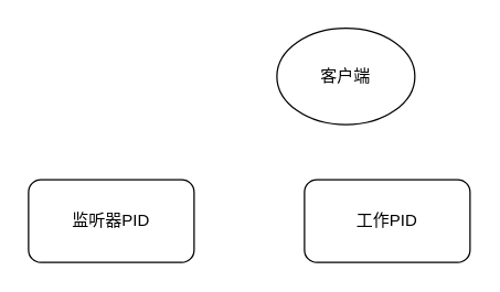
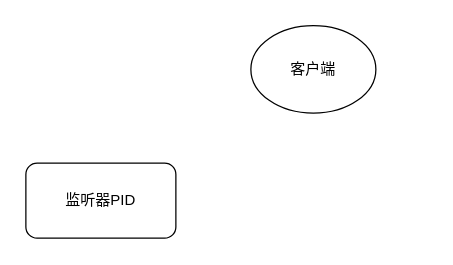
  <mxCell id="0" />
  <mxCell id="1" parent="0" />
  <mxCell id="2" value="客户端" style="ellipse;whiteSpace=wrap;html=1;" vertex="1" parent="1"><mxGeometry x="200" y="20" width="100" height="70" as="geometry" /></mxCell>
  <mxCell id="3" value="监听器PID" style="rounded=1;whiteSpace=wrap;html=1;" vertex="1" parent="1"><mxGeometry x="20" y="130" width="120" height="60" as="geometry" /></mxCell>
- <mxCell id="4" value="工作PID" style="rounded=1;whiteSpace=wrap;html=1;" vertex="1" parent="1"><mxGeometry x="220" y="130" width="120" height="60" as="geometry" /></mxCell>
